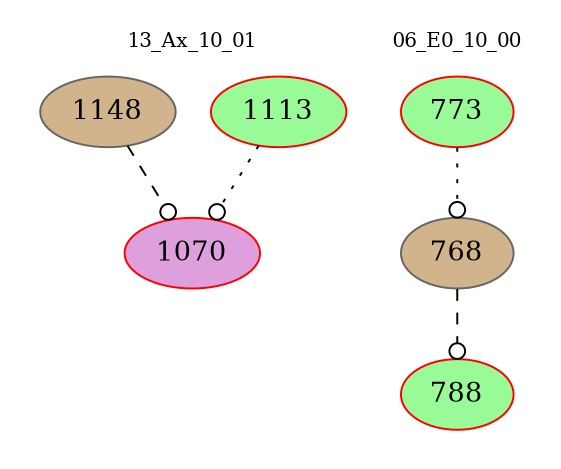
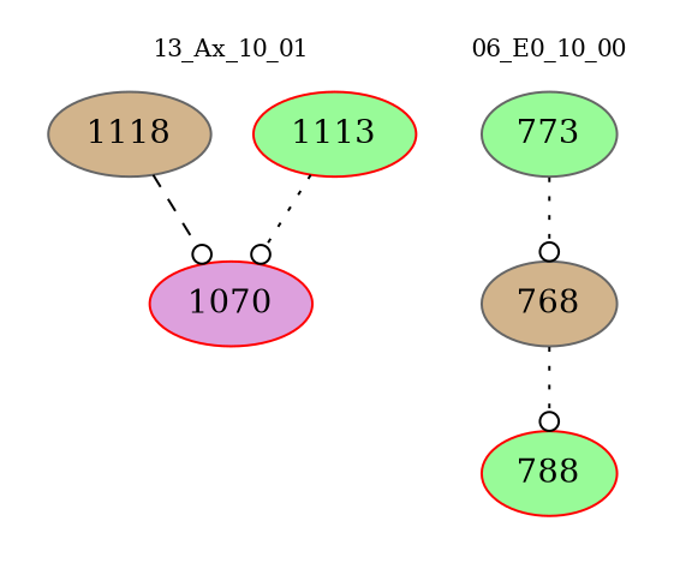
  digraph {
    node [color=red fillcolor=palegreen style=filled]
    edge [arrowhead=odot color=black style=dotted]
    n1 [label=1113]
    n2 [fillcolor=plum label=1070]
-   n3 [color=gray40 fillcolor=tan label=1148]
-   n4 [label=773]
+   n3 [color=gray40 fillcolor=tan label=1118]
+   n4 [color=gray40 label=773]
    n5 [color=gray40 fillcolor=tan label=768]
    n6 [label=788]
    subgraph cluster_1 {
      color=white
      fontsize=10
      label="13_Ax_10_01"
      n1
      n2
      n3
    }
    subgraph cluster_2 {
      color=white
      fontsize=10
      label="06_E0_10_00"
      n4
      n5
      n6
    }
    n1 -> n2
    n3 -> n2 [style=dashed]
    n4 -> n5
-   n5 -> n6 [style=dashed]
+   n5 -> n6
  }
